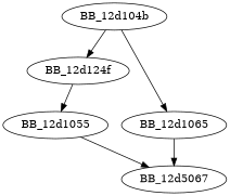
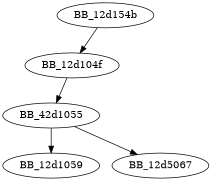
  digraph {
-   BB_12d104b
-   BB_12d104f [label=BB_12d124f]
-   BB_12d1065
-   BB_12d1055
+   BB_12d104b [label=BB_12d154b]
+   BB_12d104f
+   BB_12d1055 [label=BB_42d1055]
    n5 [label=BB_12d5067]
+   BB_12d1059
    BB_12d104b -> BB_12d104f
-   BB_12d104b -> BB_12d1065
    BB_12d104f -> BB_12d1055
-   BB_12d1065 -> n5
    BB_12d1055 -> n5
+   BB_12d1055 -> BB_12d1059
  }
